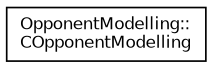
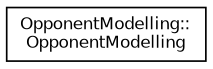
  digraph {
    rankdir=LR
-   n1 [color=black fillcolor=white fontname=Helvetica fontsize=10 height=0.2 label="OpponentModelling::\lCOpponentModelling" shape=record style=filled width=0.4]
+   n1 [color=black fillcolor=white fontname=Helvetica fontsize=10 height=0.2 label="OpponentModelling::\lOpponentModelling" shape=record style=filled width=0.4]
  }
